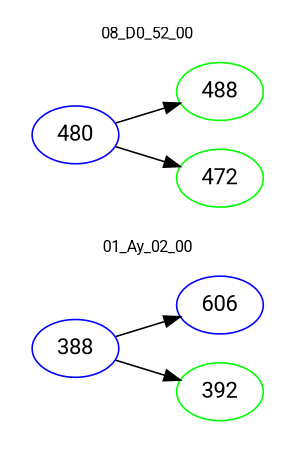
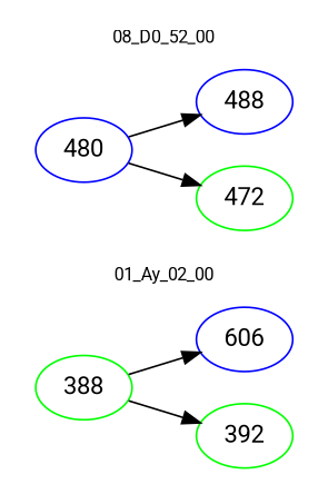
  digraph {
    fontname=Roboto
    rankdir=LR
    node [color=blue fontname=Roboto]
    edge [color=black fontname=Roboto]
-   n1 [label=388]
+   n1 [color=green label=388]
    n2 [color=green label=392]
    n3 [label=606]
    n4 [label=480]
    n5 [color=green label=472]
-   n6 [color=green label=488]
+   n6 [label=488]
    subgraph cluster_1 {
      color=white
      fontsize=10
      label="01_Ay_02_00"
      n1
      n2
      n3
    }
    subgraph cluster_2 {
      color=white
      fontsize=10
      label="08_D0_52_00"
      n4
      n5
      n6
    }
    n1 -> n2
    n1 -> n3
    n4 -> n5
    n4 -> n6
  }
